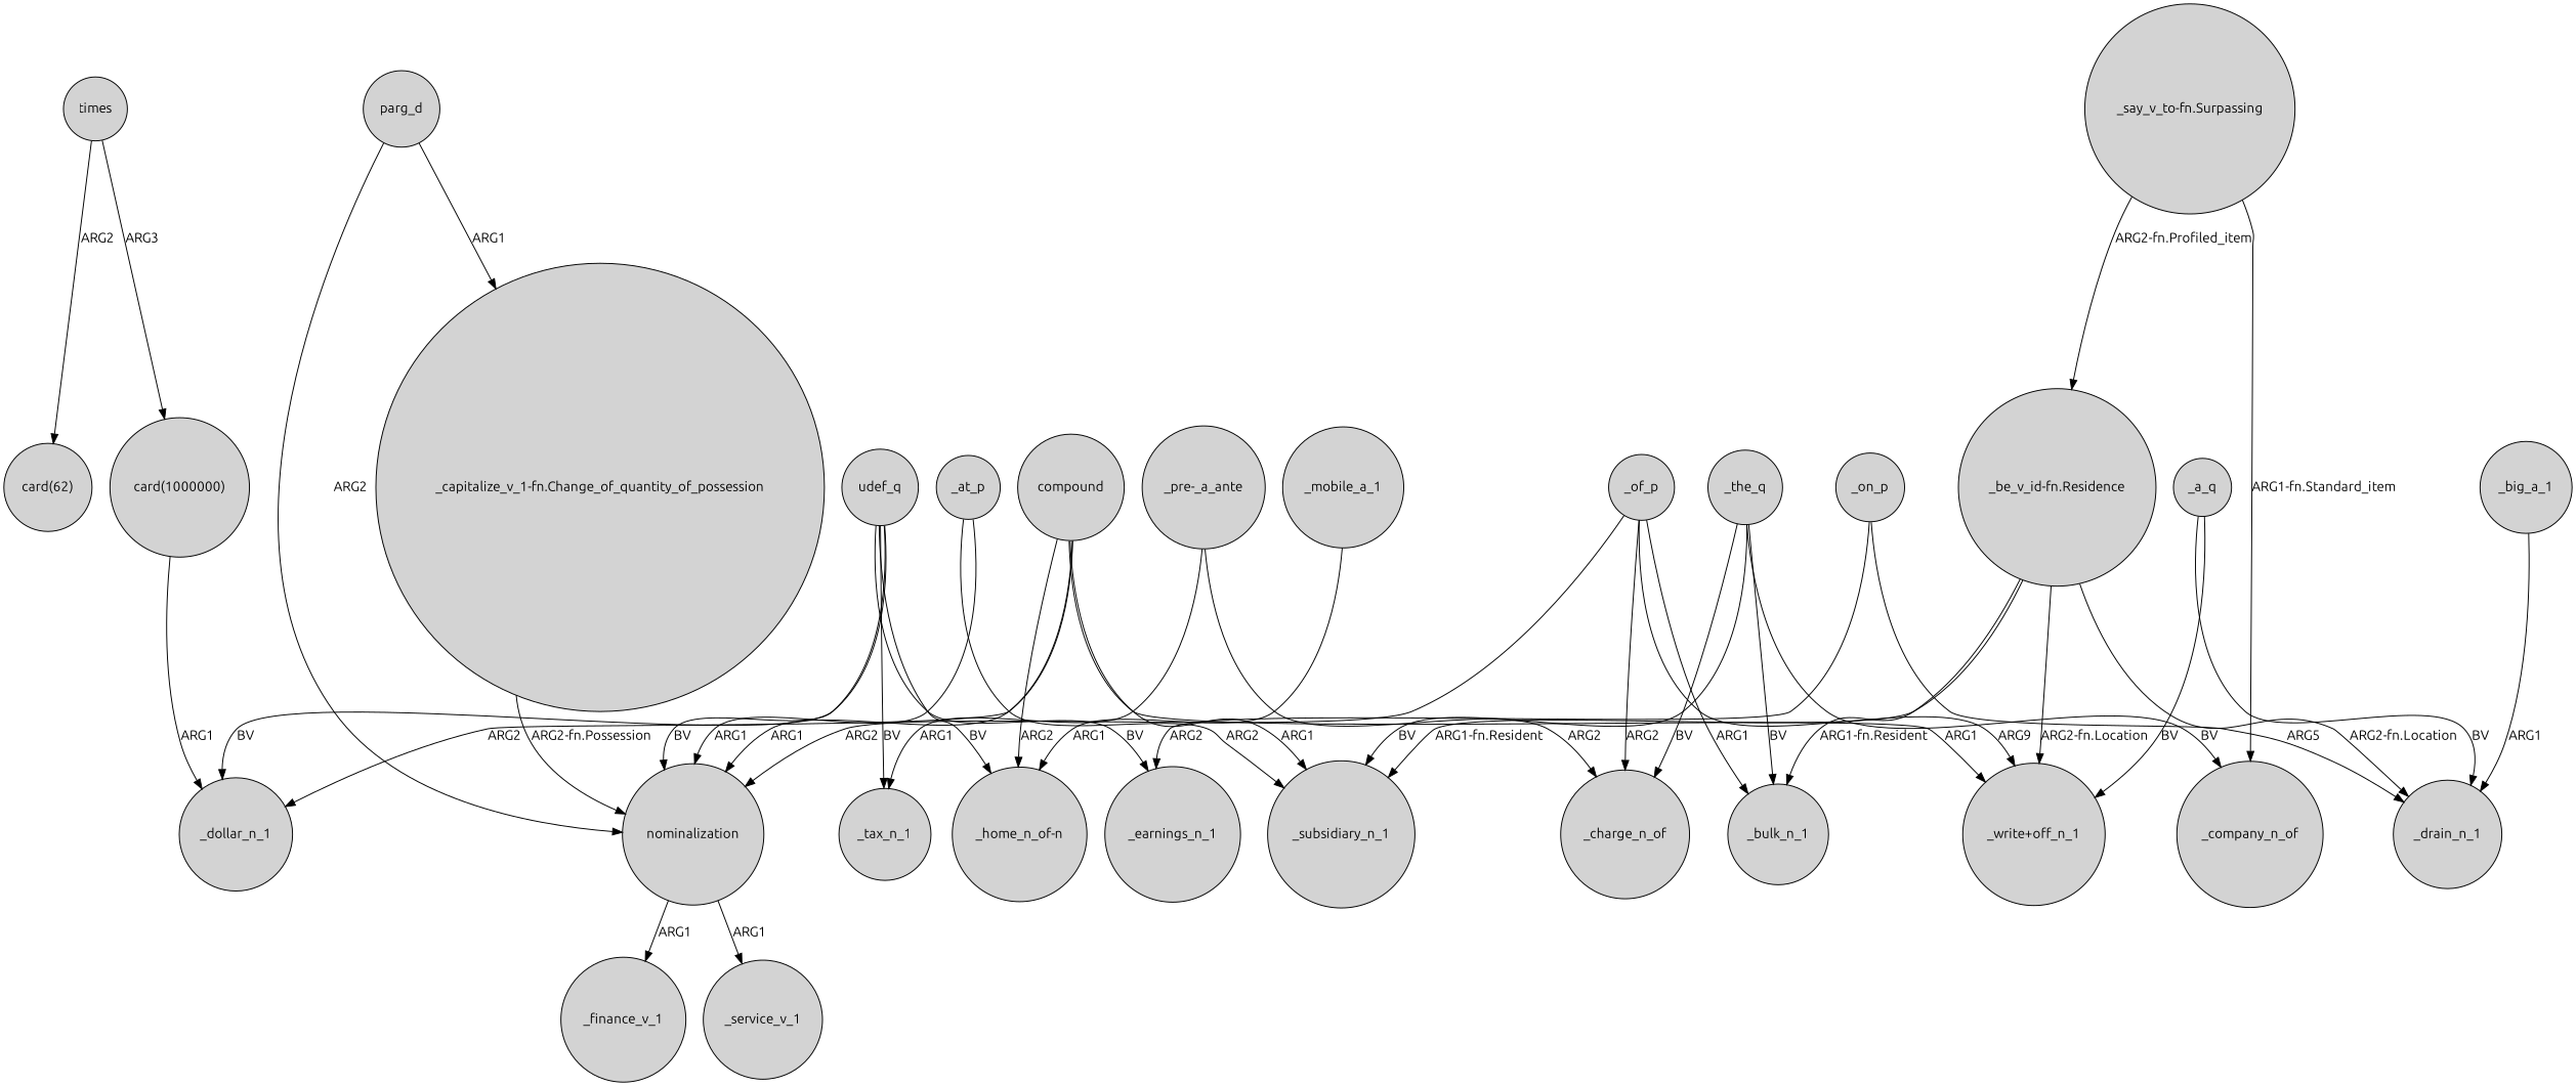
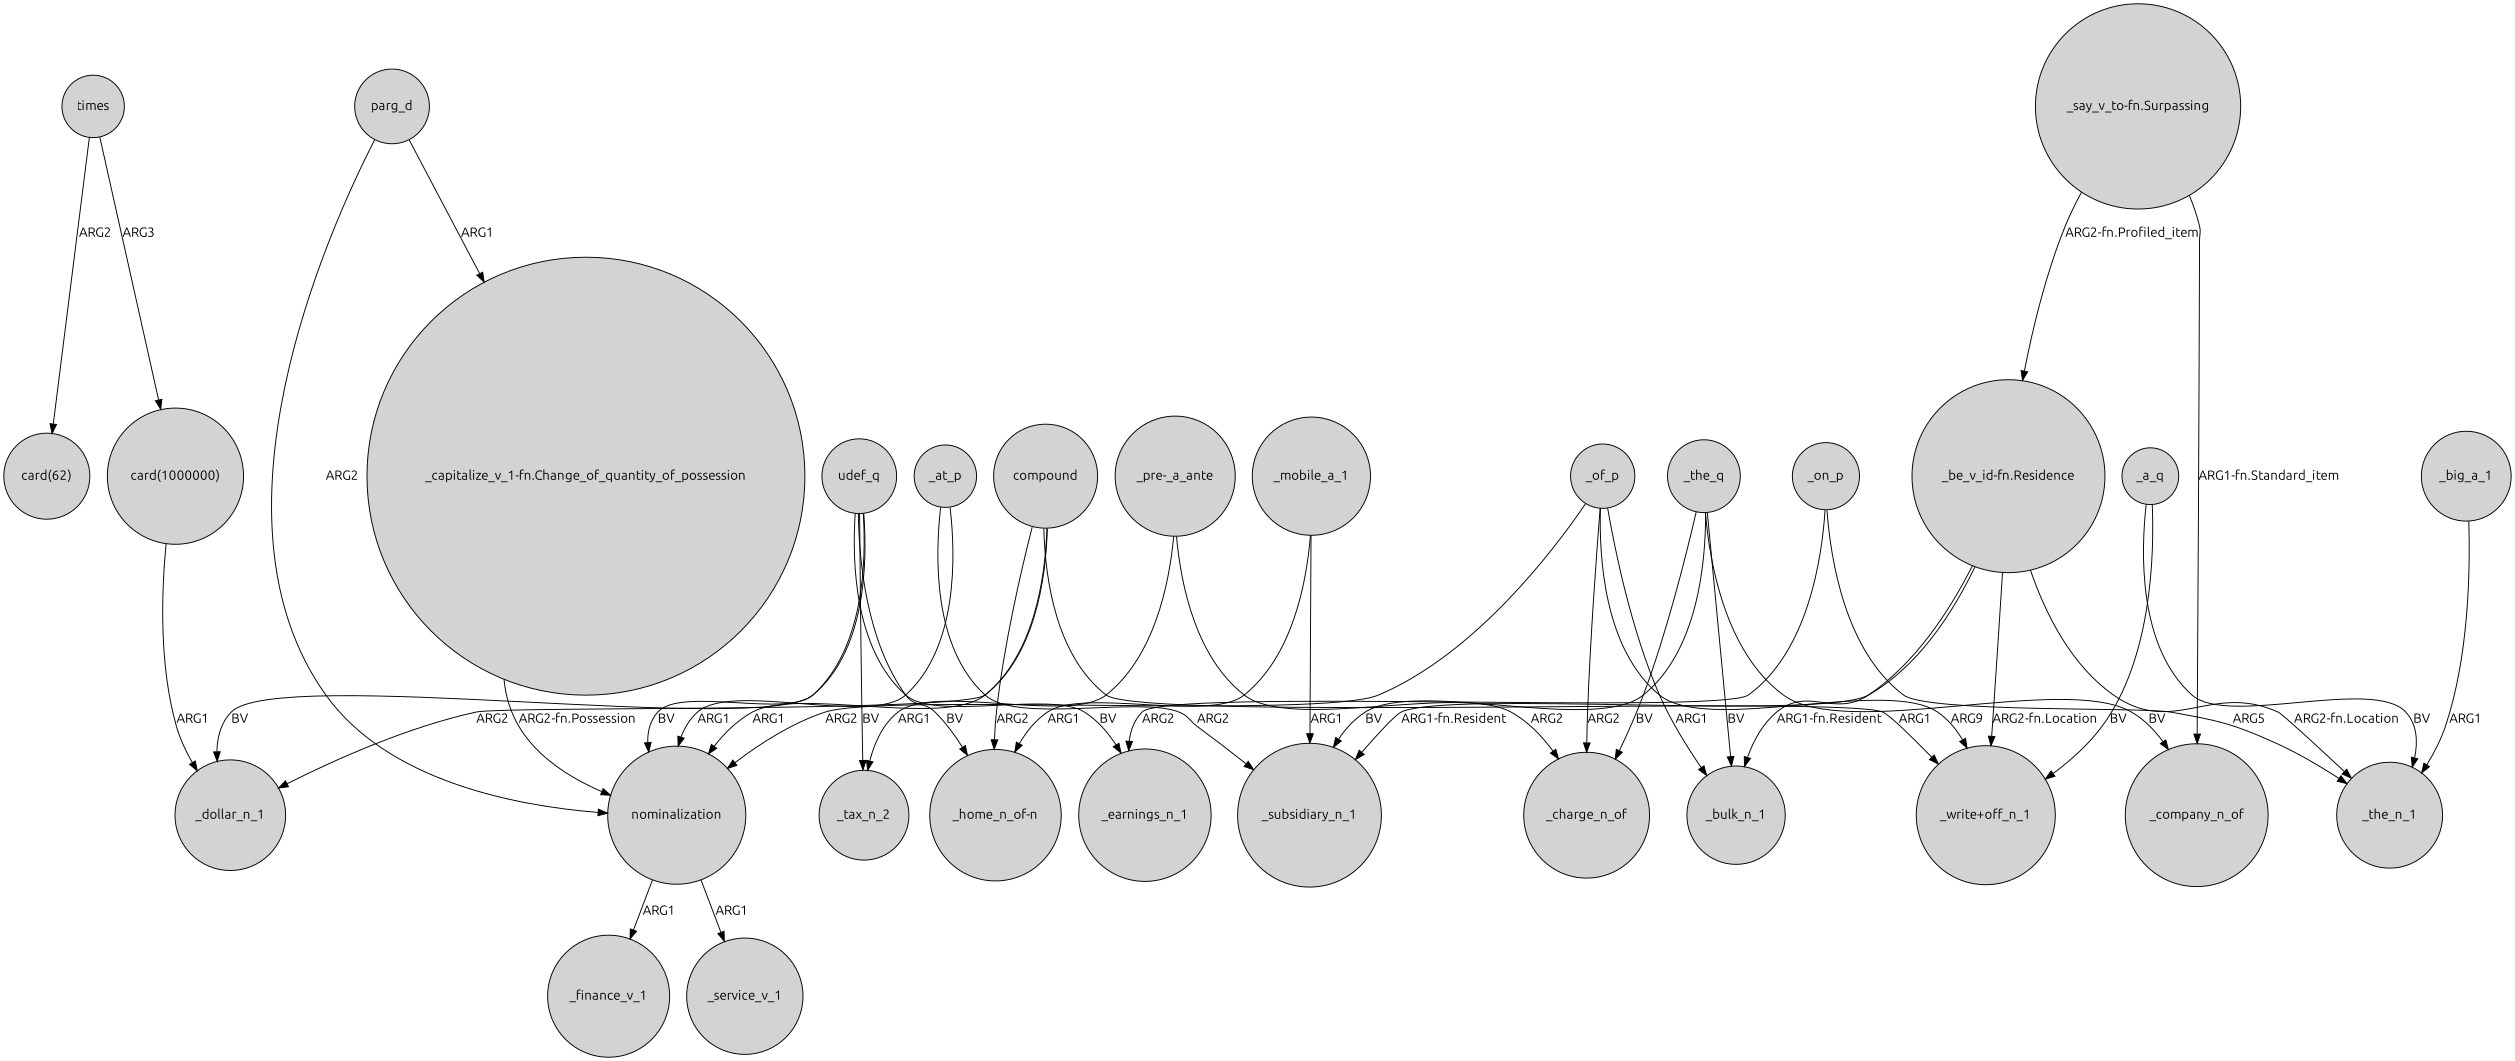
  digraph {
    fontname=Ubuntu
    node [fontname=Ubuntu shape=circle style=filled]
    edge [fontname=Ubuntu]
    parg_d
    "_capitalize_v_1-fn.Change_of_quantity_of_possession"
    nominalization
    _finance_v_1
    _service_v_1
    _on_p
-   _drain_n_1
+   _drain_n_1 [label=_the_n_1]
    _earnings_n_1
    "_say_v_to-fn.Surpassing"
    _company_n_of
    "_be_v_id-fn.Residence"
    _bulk_n_1
    _subsidiary_n_1
    "_write+off_n_1"
    _the_q
    _charge_n_of
    udef_q
-   _tax_n_1
+   _tax_n_1 [label=_tax_n_2]
    _dollar_n_1
    "_home_n_of-n"
    times
    "card(1000000)"
    "card(62)"
    compound
    _at_p
    _of_p
    _big_a_1
    "_pre-_a_ante"
    _a_q
    _mobile_a_1
    parg_d -> "_capitalize_v_1-fn.Change_of_quantity_of_possession" [label=ARG1]
    parg_d -> nominalization [label=ARG2]
    "_capitalize_v_1-fn.Change_of_quantity_of_possession" -> nominalization [label="ARG2-fn.Possession"]
    nominalization -> _finance_v_1 [label=ARG1]
    nominalization -> _service_v_1 [label=ARG1]
    _on_p -> _drain_n_1 [label=ARG5]
    _on_p -> _earnings_n_1 [label=ARG2]
    "_say_v_to-fn.Surpassing" -> _company_n_of [label="ARG1-fn.Standard_item"]
    "_say_v_to-fn.Surpassing" -> "_be_v_id-fn.Residence" [label="ARG2-fn.Profiled_item"]
    "_be_v_id-fn.Residence" -> _drain_n_1 [label="ARG2-fn.Location"]
    "_be_v_id-fn.Residence" -> _bulk_n_1 [label="ARG1-fn.Resident"]
    "_be_v_id-fn.Residence" -> _subsidiary_n_1 [label="ARG1-fn.Resident"]
    "_be_v_id-fn.Residence" -> "_write+off_n_1" [label="ARG2-fn.Location"]
    _the_q -> _company_n_of [label=BV]
    _the_q -> _bulk_n_1 [label=BV]
    _the_q -> _subsidiary_n_1 [label=BV]
    _the_q -> _charge_n_of [label=BV]
    udef_q -> nominalization [label=BV]
    udef_q -> _earnings_n_1 [label=BV]
    udef_q -> _tax_n_1 [label=BV]
    udef_q -> _dollar_n_1 [label=BV]
    udef_q -> "_home_n_of-n" [label=BV]
    times -> "card(1000000)" [label=ARG3]
    times -> "card(62)" [label=ARG2]
    "card(1000000)" -> _dollar_n_1 [label=ARG1]
    compound -> nominalization [label=ARG1]
-   compound -> _subsidiary_n_1 [label=ARG1]
+   _mobile_a_1 -> _subsidiary_n_1 [label=ARG1]
    compound -> "_write+off_n_1" [label=ARG1]
    compound -> _dollar_n_1 [label=ARG2]
    compound -> "_home_n_of-n" [label=ARG2]
    _at_p -> nominalization [label=ARG1]
    _at_p -> _subsidiary_n_1 [label=ARG2]
    _of_p -> nominalization [label=ARG2]
    _of_p -> _bulk_n_1 [label=ARG1]
    _of_p -> "_write+off_n_1" [label=ARG9]
    _of_p -> _charge_n_of [label=ARG2]
    _big_a_1 -> _drain_n_1 [label=ARG1]
    "_pre-_a_ante" -> _charge_n_of [label=ARG2]
    "_pre-_a_ante" -> _tax_n_1 [label=ARG1]
    _a_q -> _drain_n_1 [label=BV]
    _a_q -> "_write+off_n_1" [label=BV]
    _mobile_a_1 -> "_home_n_of-n" [label=ARG1]
  }
